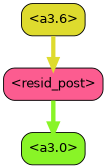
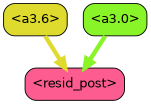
  strict digraph {
    splines=true
    node [color=black fontname=Helvetica shape=box style="filled, rounded"]
    "<resid_post>" [fillcolor="#fc5c90"]
    "<a3.6>" [fillcolor="#dedb2e"]
    "<a3.0>" [fillcolor="#89f427"]
    "<a3.6>" -> "<resid_post>" [color="#dedb2e" penwidth=4.751592040061951]
-   "<resid_post>" -> "<a3.0>" [color="#89f427" penwidth=4.904066681861877]
+   "<a3.0>" -> "<resid_post>" [color="#89f427" penwidth=4.904066681861877]
  }
